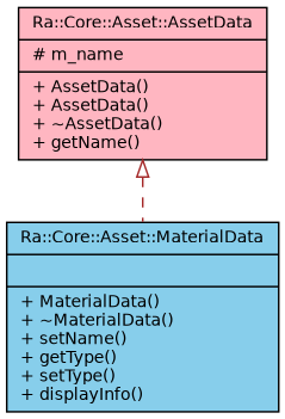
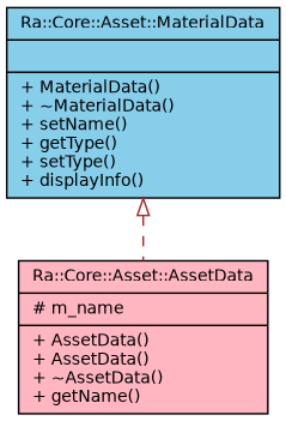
  digraph {
    node [color=black fontname=Helvetica fontsize=10 shape=record style=filled]
    n1 [fillcolor=skyblue fontcolor=black height=0.2 label="{Ra::Core::Asset::MaterialData\n||+ MaterialData()\l+ ~MaterialData()\l+ setName()\l+ getType()\l+ setType()\l+ displayInfo()\l}" width=0.4]
    n2 [fillcolor=lightpink height=0.2 label="{Ra::Core::Asset::AssetData\n|# m_name\l|+ AssetData()\l+ AssetData()\l+ ~AssetData()\l+ getName()\l}" width=0.4]
-   n2 -> n1 [arrowtail=onormal color=brown dir=back fontname=Helvetica fontsize=10 labelfontname=Helvetica labelfontsize=10 style=dashed]
+   n1 -> n2 [arrowtail=onormal color=brown dir=back fontname=Helvetica fontsize=10 labelfontname=Helvetica labelfontsize=10 style=dashed]
  }
